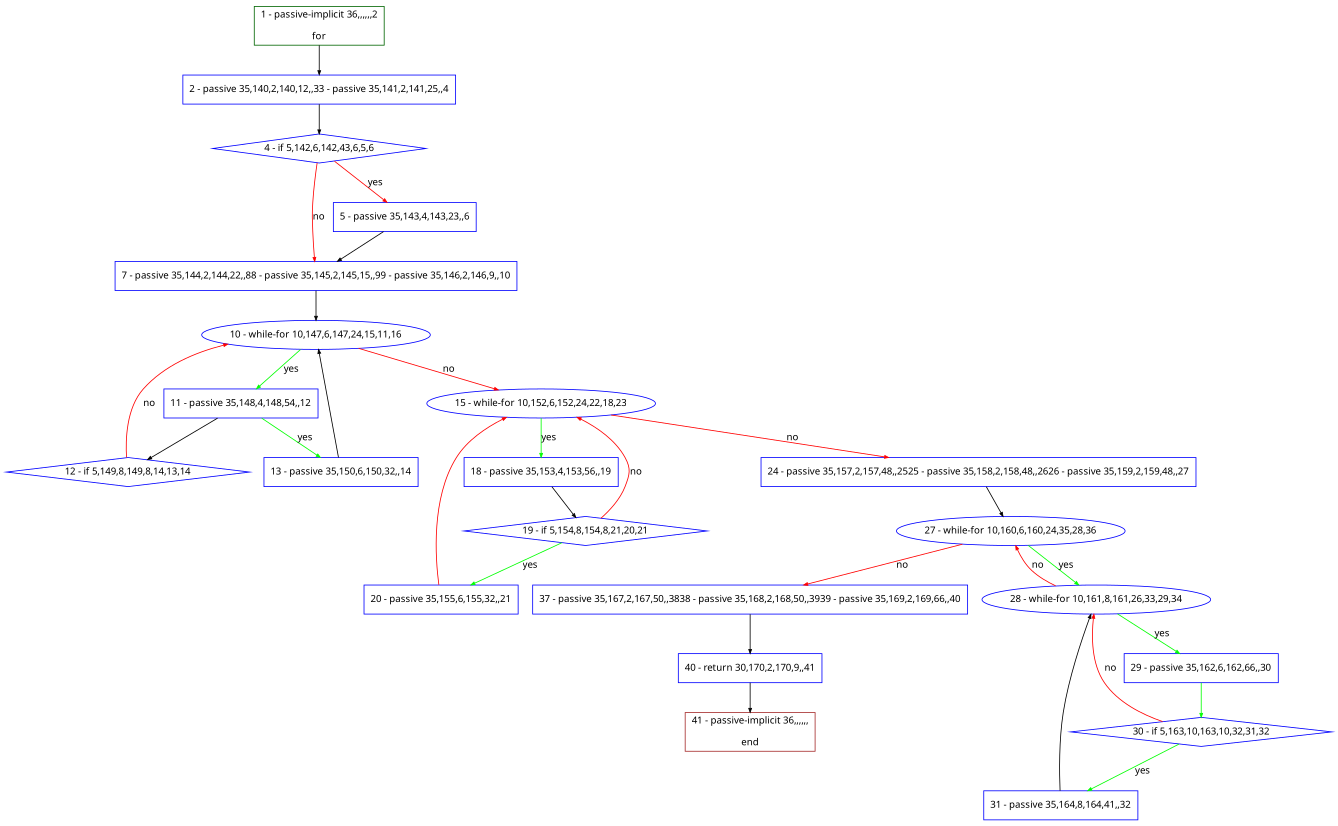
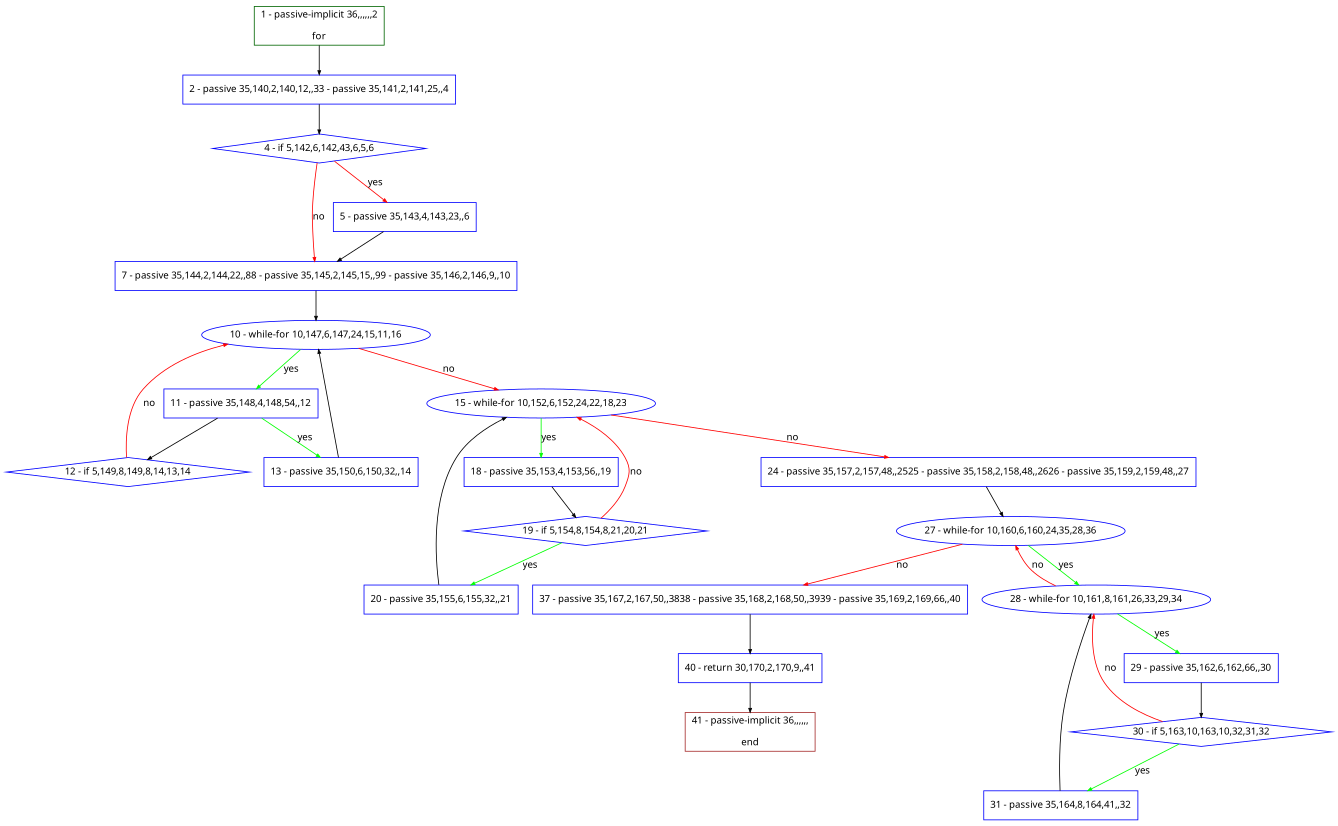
  digraph {
    bgcolor=white
    compound=true
    fillcolor="#FFFFCC"
    fontname="Noto Sans"
    fontsize=12
    pack=true
    packmode=clust
    style="rounded,filled"
    node [color="#0000ff" compound=true fillcolor="#ffffff" fixedsize=false fontname="Noto Sans" fontsize=12 node_initialized=no shape=box style=filled]
    edge [arrowhead=normal arrowsize=0.5 arrowtail=none color="#000000" compound=true dir=forward fontcolor=black fontname="Noto Sans" fontsize=12]
    n1 [label="2 - passive 35,140,2,140,12,,33 - passive 35,141,2,141,25,,4"]
    n2 [label="4 - if 5,142,6,142,43,6,5,6" shape=diamond]
    n3 [label="5 - passive 35,143,4,143,23,,6"]
    n4 [label="7 - passive 35,144,2,144,22,,88 - passive 35,145,2,145,15,,99 - passive 35,146,2,146,9,,10"]
    n5 [color="#006400" label="1 - passive-implicit 36,,,,,,2\n\nfor"]
    n6 [label="10 - while-for 10,147,6,147,24,15,11,16" shape=oval]
    n7 [label="11 - passive 35,148,4,148,54,,12"]
    n8 [label="15 - while-for 10,152,6,152,24,22,18,23" shape=oval]
    n9 [label="12 - if 5,149,8,149,8,14,13,14" shape=diamond]
    n10 [label="13 - passive 35,150,6,150,32,,14"]
    n11 [label="18 - passive 35,153,4,153,56,,19"]
    n12 [label="24 - passive 35,157,2,157,48,,2525 - passive 35,158,2,158,48,,2626 - passive 35,159,2,159,48,,27"]
    n13 [label="19 - if 5,154,8,154,8,21,20,21" shape=diamond]
    n14 [label="27 - while-for 10,160,6,160,24,35,28,36" shape=oval]
    n15 [label="20 - passive 35,155,6,155,32,,21"]
    n16 [label="28 - while-for 10,161,8,161,26,33,29,34" shape=oval]
    n17 [label="37 - passive 35,167,2,167,50,,3838 - passive 35,168,2,168,50,,3939 - passive 35,169,2,169,66,,40"]
    n18 [label="29 - passive 35,162,6,162,66,,30"]
    n19 [label="40 - return 30,170,2,170,9,,41"]
    n20 [label="30 - if 5,163,10,163,10,32,31,32" shape=diamond]
    n21 [color="#a52a2a" label="41 - passive-implicit 36,,,,,,\n\nend"]
    n22 [label="31 - passive 35,164,8,164,41,,32"]
    n1 -> n2
    n2 -> n3 [color="#ff0000" label=yes]
    n2 -> n4 [color="#ff0000" label=no]
    n3 -> n4
    n4 -> n6
    n5 -> n1
    n6 -> n7 [color="#00ff00" label=yes]
    n6 -> n8 [color="#ff0000" label=no]
    n7 -> n9
    n7 -> n10 [color="#00ff00" label=yes]
    n8 -> n11 [color="#00ff00" label=yes]
    n8 -> n12 [color="#ff0000" label=no]
    n9 -> n6 [color="#ff0000" label=no]
    n10 -> n6
    n11 -> n13
    n12 -> n14
    n13 -> n8 [color="#ff0000" label=no]
    n13 -> n15 [color="#00ff00" label=yes]
    n14 -> n16 [color="#00ff00" label=yes]
    n14 -> n17 [color="#ff0000" label=no]
-   n15 -> n8 [color="#ff0000"]
+   n15 -> n8
    n16 -> n14 [color="#ff0000" label=no]
    n16 -> n18 [color="#00ff00" label=yes]
    n17 -> n19
-   n18 -> n20 [color="#00ff00"]
+   n18 -> n20
    n19 -> n21
    n20 -> n16 [color="#ff0000" label=no]
    n20 -> n22 [color="#00ff00" label=yes]
    n22 -> n16
  }
